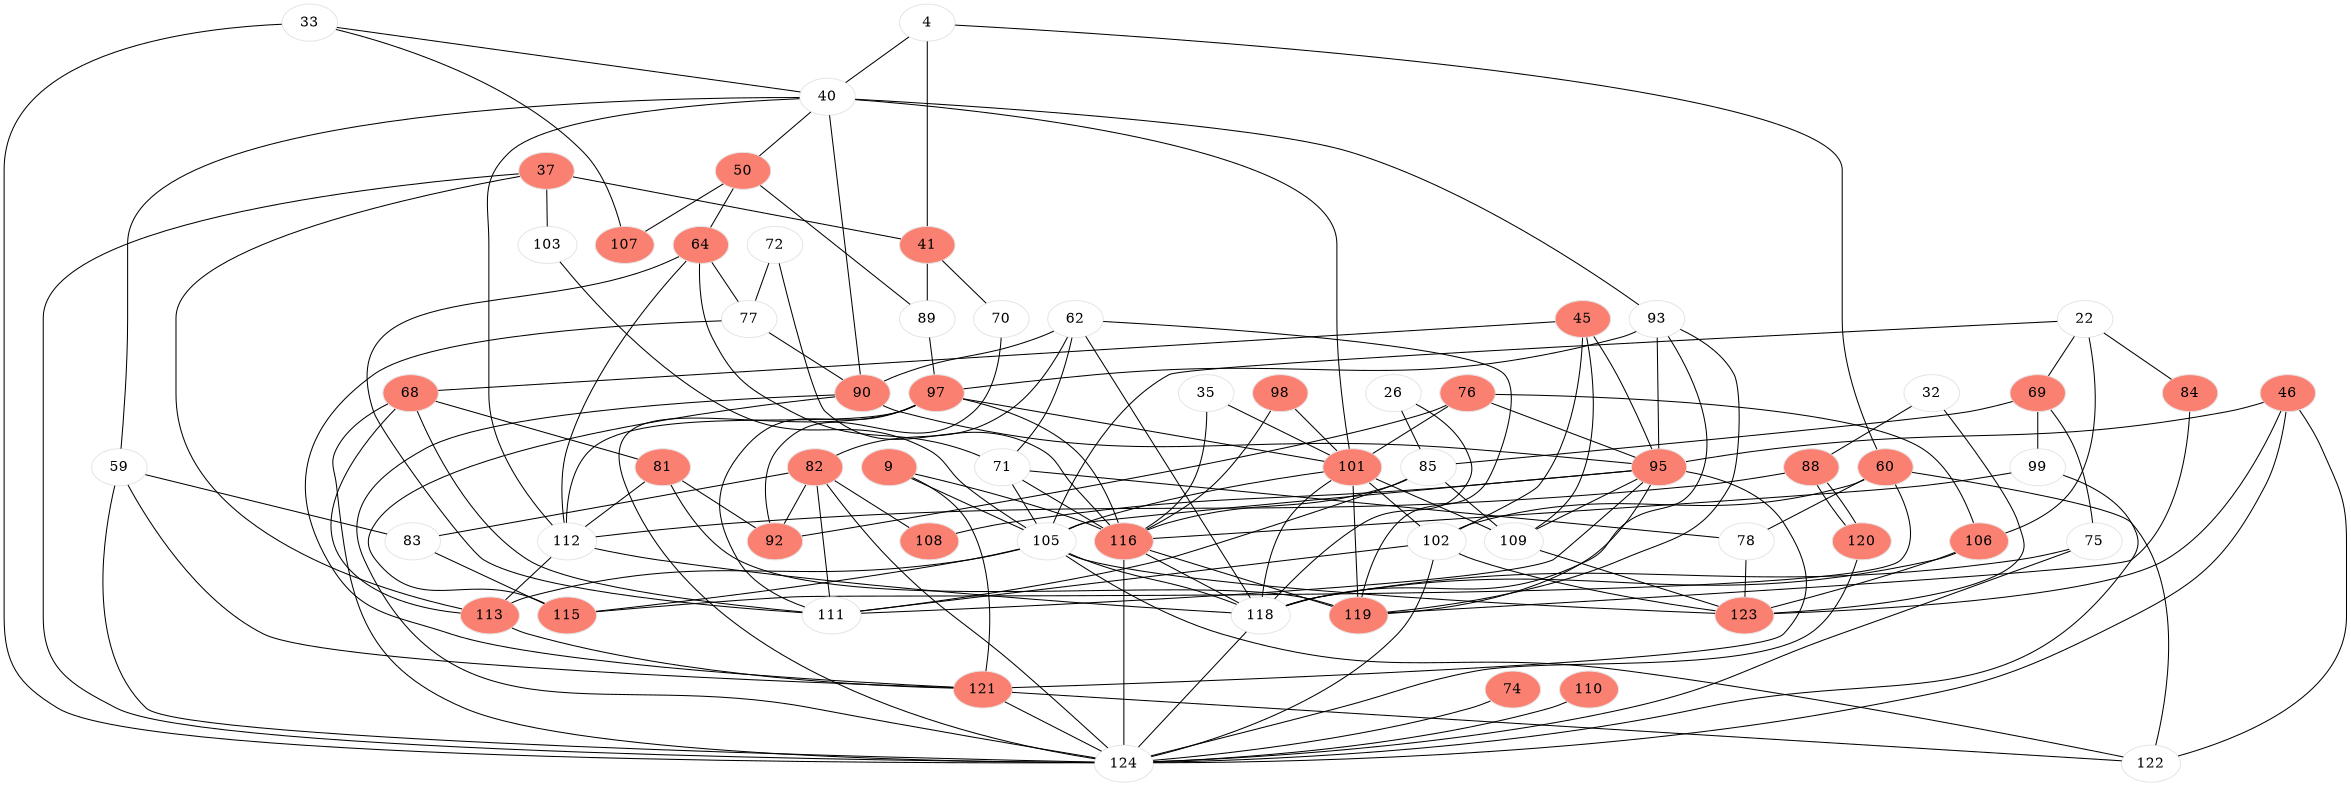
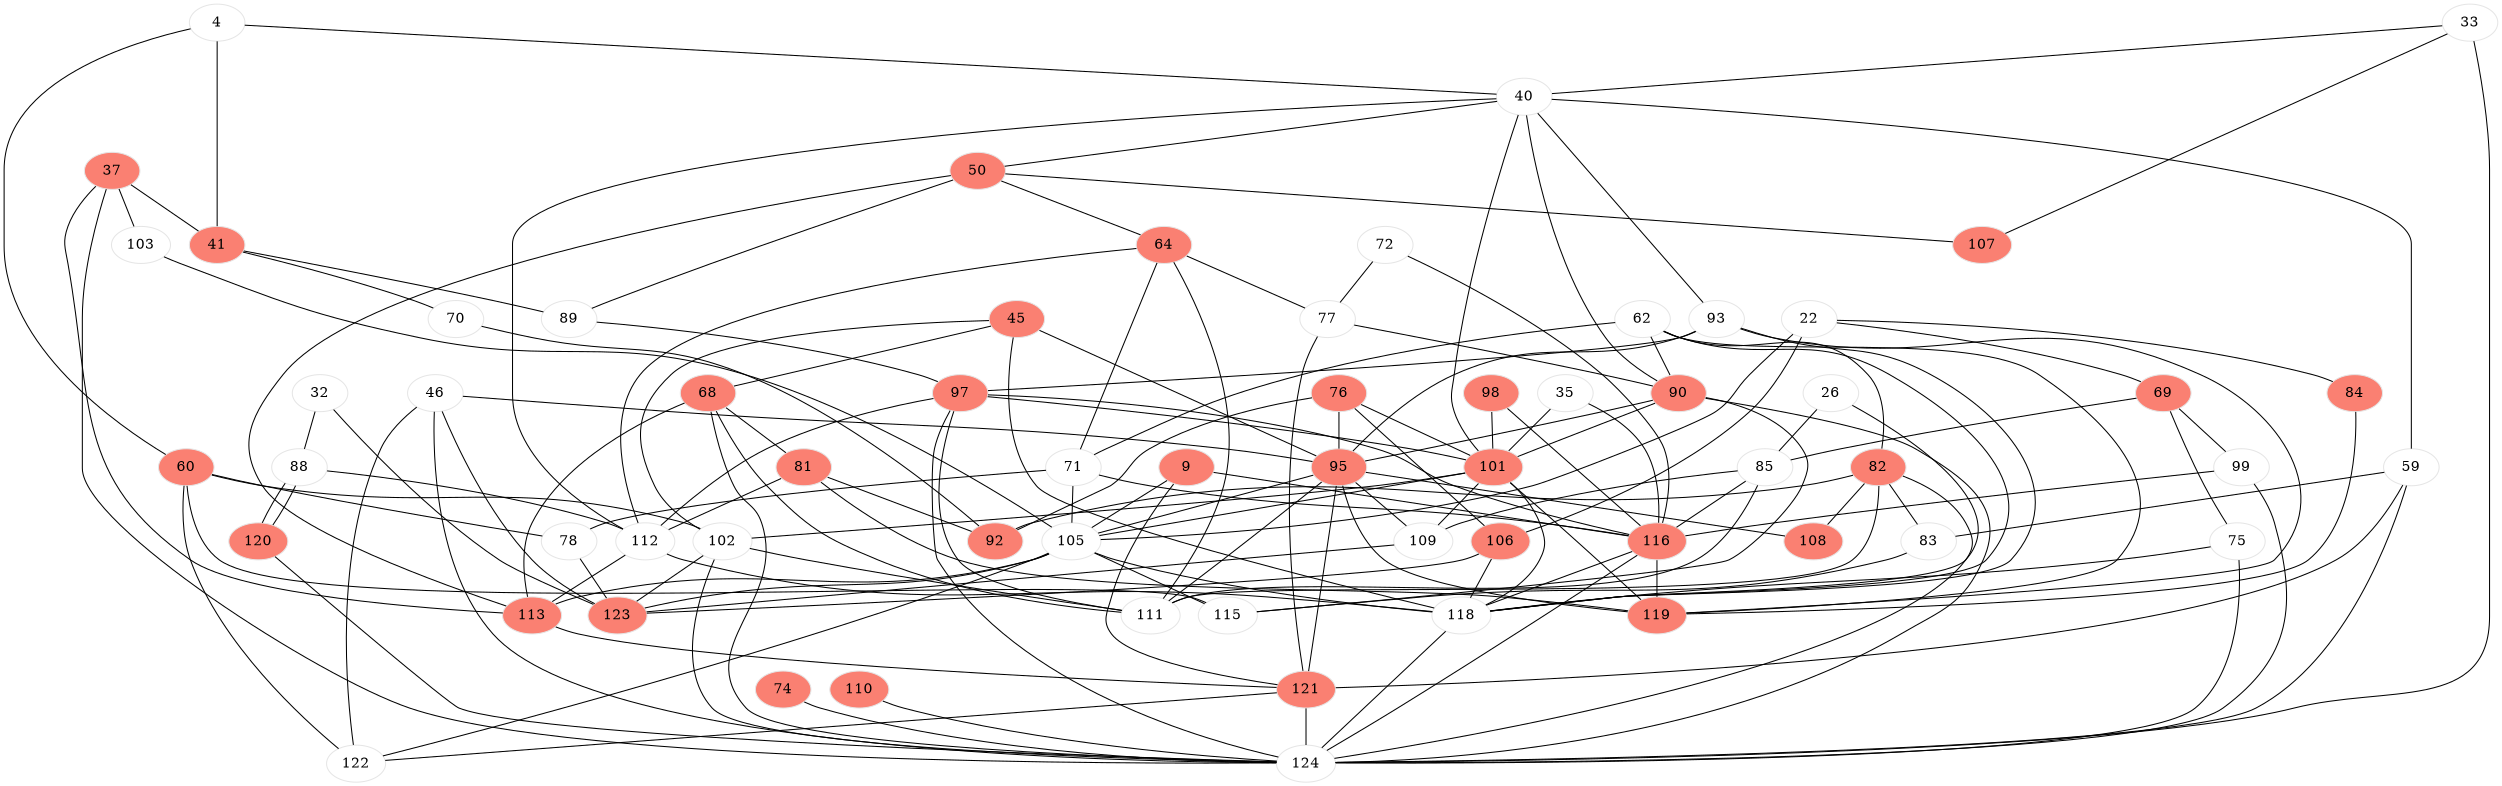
  graph {
    node [color=gray90 fillcolor=salmon style=filled]
    4 [fillcolor=white super="+1"]
    40 [fillcolor=white super="+5+3"]
    41
    60
    101 [super="+86+12+13+94"]
    50 [super="+49"]
    59 [fillcolor=white super="+51"]
    90 [super="+18"]
    93 [fillcolor=white super="+29+87"]
    112 [fillcolor=white super="+57"]
    70 [fillcolor=white]
    89 [fillcolor=white]
    102 [fillcolor=white super="+61"]
    122 [fillcolor=white]
-   115
+   115 [fillcolor=white]
    78 [fillcolor=white super="+43"]
    76
    106
    95 [super="+47+91+67"]
    92
    105 [fillcolor=white super="+16+104"]
    118 [fillcolor=white super="+15+39+80"]
    123 [super="+34"]
    113 [super="+20+30"]
    9
    116 [super="+100+54+114"]
    121 [super="+25+117"]
    124 [fillcolor=white super="+55+66+79"]
    119 [super="+14+19"]
    69 [super="+53"]
    85 [fillcolor=white]
    75 [fillcolor=white]
    99 [fillcolor=white super="+65"]
    22 [fillcolor=white]
    84
    26 [fillcolor=white]
    111 [fillcolor=white super="+27"]
    109 [fillcolor=white]
    32 [fillcolor=white]
-   88
+   88 [fillcolor=white]
    120
    33 [fillcolor=white]
    107
    35 [fillcolor=white]
    37
    103 [fillcolor=white]
    64 [super="+42"]
    83 [fillcolor=white super="+63"]
    97 [super="+73"]
    45 [super="+21"]
    68 [super="+24+10"]
    81
    108
-   46
+   46 [fillcolor=white]
    71 [fillcolor=white super="+31"]
    77 [fillcolor=white]
    62 [fillcolor=white]
    82 [super="+52"]
    72 [fillcolor=white]
    74
    98
    110
    4 -- 40
    4 -- 41 [weight=2]
    4 -- 60
    40 -- 101
    40 -- 50
    40 -- 59
    40 -- 90
    40 -- 93 [weight=2]
    40 -- 112 [weight=2]
    41 -- 70
    41 -- 89
    60 -- 102
    60 -- 122
    60 -- 115
    60 -- 78
    101 -- 102
    101 -- 105
    101 -- 118 [weight=2]
    101 -- 119
    101 -- 109
    50 -- 89
+   50 -- 113 [weight=2]
    50 -- 107
    50 -- 64
    59 -- 121 [weight=2]
    59 -- 124 [weight=2]
    59 -- 83 [weight=3]
+   90 -- 101
    90 -- 115
    90 -- 95 [weight=2]
    90 -- 124
    93 -- 95
    93 -- 118
    93 -- 119
    93 -- 97 [weight=2]
    112 -- 118 [weight=3]
    112 -- 113
    70 -- 92
    89 -- 97
    102 -- 123
    102 -- 124
    102 -- 111
    78 -- 123
    76 -- 101
    76 -- 106
    76 -- 95
    76 -- 92
    106 -- 118
    106 -- 123
    95 -- 105
    95 -- 121 [weight=3]
    95 -- 119
    95 -- 111
    95 -- 109
    95 -- 108
    105 -- 122
    105 -- 115
    105 -- 118 [weight=3]
    105 -- 123
    105 -- 113
    118 -- 124
    113 -- 121
    9 -- 105
    9 -- 116
    9 -- 121
    116 -- 118
    116 -- 124 [weight=3]
    116 -- 119
    121 -- 122 [weight=2]
    121 -- 124
    69 -- 85 [weight=2]
    69 -- 75
    69 -- 99
    85 -- 116
    85 -- 111
    85 -- 109
    75 -- 118
    75 -- 124
    99 -- 116
    99 -- 124
    22 -- 106
    22 -- 105
    22 -- 69
    22 -- 84
    84 -- 119
    26 -- 118 [weight=2]
    26 -- 85
    109 -- 123
    32 -- 123
    32 -- 88
    88 -- 112
    88 -- 120
    88 -- 120
    120 -- 124
    33 -- 40
    33 -- 124 [weight=2]
    33 -- 107
    35 -- 101
    35 -- 116
    37 -- 41
    37 -- 113
    37 -- 124
    37 -- 103
    103 -- 105
    64 -- 112
    64 -- 111 [weight=2]
    64 -- 71
    64 -- 77
    83 -- 115
    97 -- 101 [weight=2]
    97 -- 112 [weight=2]
    97 -- 116
    97 -- 124 [weight=3]
    97 -- 111
    45 -- 102
    45 -- 95
-   45 -- 109 [weight=2]
+   45 -- 118 [weight=2]
    45 -- 68
    68 -- 113
    68 -- 124
    68 -- 111
    68 -- 81
    81 -- 112
    81 -- 92
    81 -- 119
    46 -- 122
    46 -- 95
    46 -- 123
    46 -- 124
    71 -- 78
    71 -- 105
    71 -- 116
    77 -- 90
    77 -- 121
    62 -- 90
    62 -- 118
    62 -- 119
    62 -- 71
    62 -- 82
    82 -- 92
    82 -- 124
    82 -- 111 [weight=2]
    82 -- 83
    82 -- 108
    72 -- 116
    72 -- 77
    74 -- 124 [weight=2]
    98 -- 101
    98 -- 116
    110 -- 124 [weight=2]
  }
